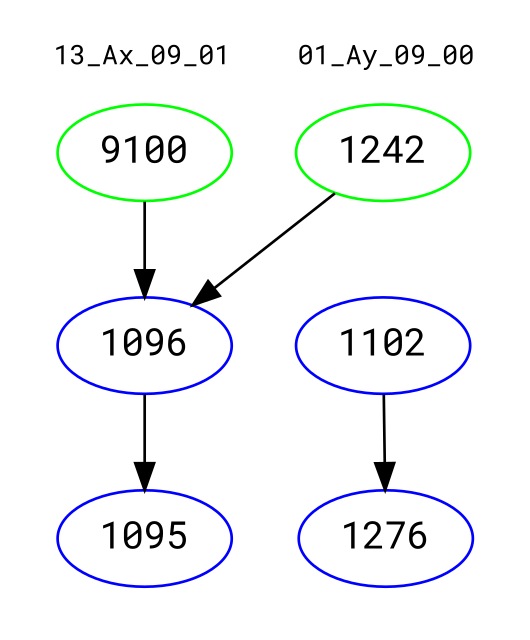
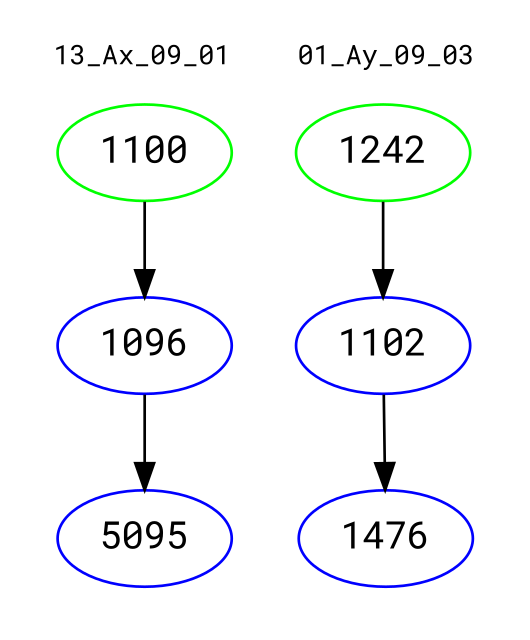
  digraph {
    fontname="Roboto Mono"
    node [color=blue fontname="Roboto Mono"]
    edge [color=black fontname="Roboto Mono"]
-   n1 [color=green label=9100]
+   n1 [color=green label=1100]
    n2 [label=1096]
-   n3 [label=1095]
+   n3 [label=5095]
    n4 [color=green label=1242]
    n5 [label=1102]
-   n6 [label=1276]
+   n6 [label=1476]
    subgraph cluster_1 {
      color=white
      fontsize=10
      label="13_Ax_09_01"
      n1
      n2
      n3
    }
    subgraph cluster_2 {
      color=white
      fontsize=10
-     label="01_Ay_09_00"
+     label="01_Ay_09_03"
      n4
      n5
      n6
    }
    n1 -> n2
    n2 -> n3
-   n4 -> n2
+   n4 -> n5
    n5 -> n6
  }
